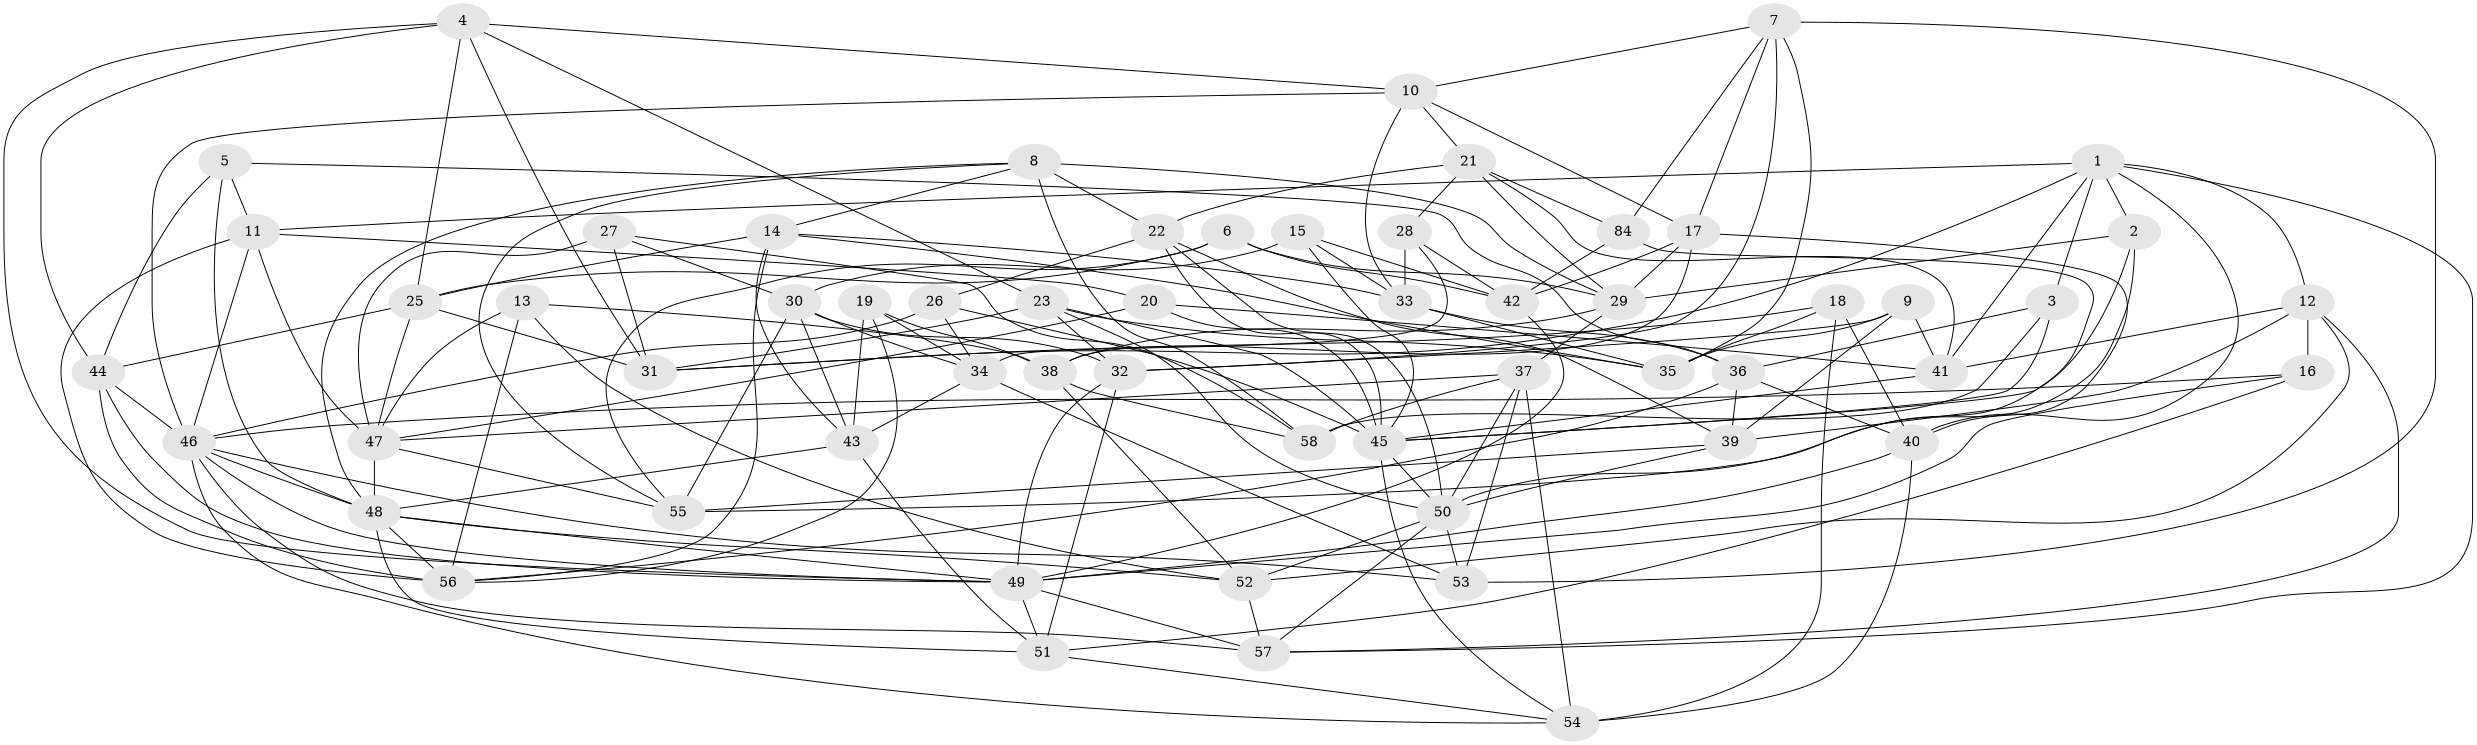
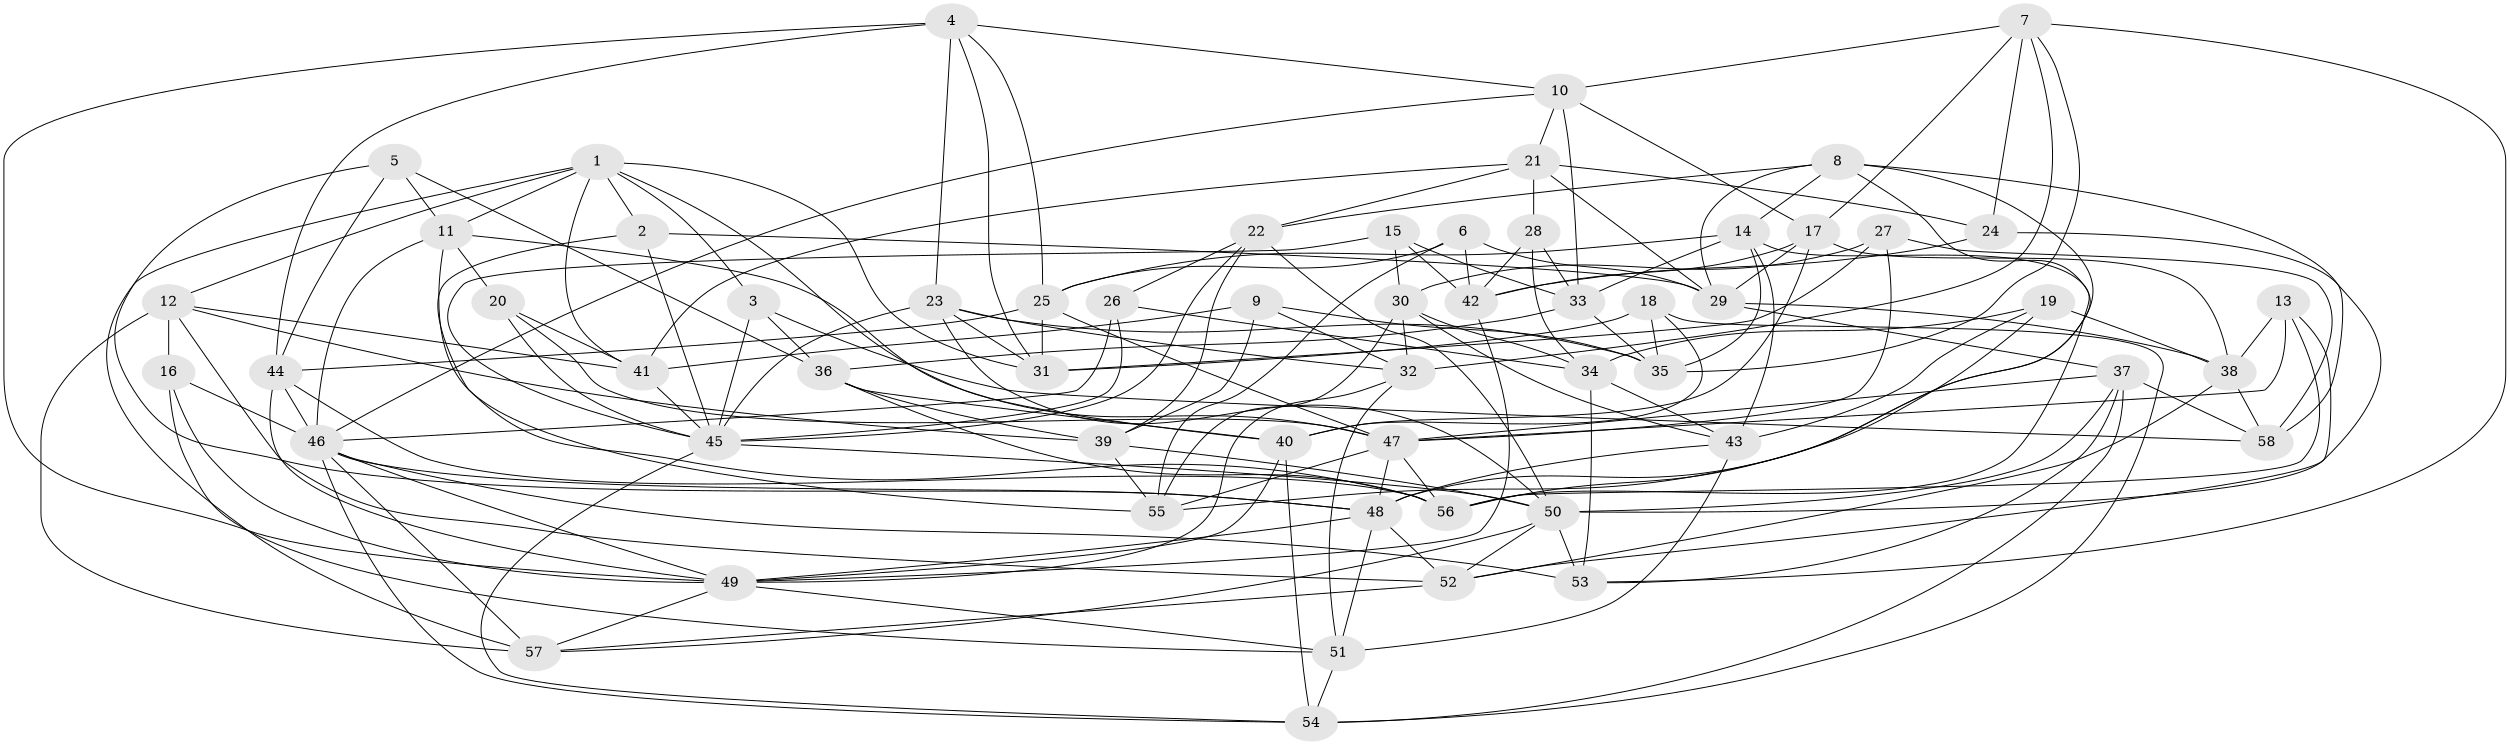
  graph {
    fontname="DejaVu Serif"
    node [color=gray90 fontname="DejaVu Serif" style=filled]
    edge [fontname="DejaVu Serif" weight=1.0]
    1
    2
    3
    11
    12
    31
    40
    41
    57
    29
    45
    55
    36
    58
    46
    20
    47
    56
    39
    16
    52
    49
    54
    38
    37
    50
    4
    10
    23
    25
    44
    17
    21
    33
    32
    35
    51
    5
    48
    6
    42
    7
-   24 [label=84]
+   24
    53
    8
    14
    22
    43
    26
    9
    28
    13
    15
    30
    34
    18
    19
    27
    1 -- 2
    1 -- 3
    1 -- 11
    1 -- 12
    1 -- 31
    1 -- 40
    1 -- 41
    1 -- 57
    2 -- 29
    2 -- 45
    2 -- 55
    3 -- 45
    3 -- 36
    3 -- 58
    11 -- 46
    11 -- 20
    11 -- 47
    11 -- 56
    12 -- 41
    12 -- 57
    12 -- 39
    12 -- 16
    12 -- 52
    40 -- 49
    40 -- 54
    41 -- 45
    29 -- 38
    29 -- 37
    45 -- 54
    45 -- 50
    36 -- 40
    36 -- 56
    36 -- 39
    46 -- 57
    46 -- 49
    46 -- 54
    46 -- 48
    46 -- 53
    20 -- 41
    20 -- 45
    20 -- 47
    47 -- 55
    47 -- 48
    39 -- 55
    39 -- 50
    16 -- 46
    16 -- 49
    16 -- 51
    52 -- 57
    49 -- 57
    49 -- 51
    38 -- 58
    38 -- 52
    37 -- 58
    37 -- 47
    37 -- 54
    37 -- 50
    37 -- 53
    50 -- 57
    50 -- 52
    50 -- 53 [weight=2.0]
    4 -- 31
    4 -- 49
    4 -- 10
    4 -- 23
    4 -- 25
    4 -- 44
    10 -- 46
    10 -- 17
    10 -- 21
    10 -- 33
    23 -- 31
    23 -- 45
    23 -- 50
    23 -- 32
    23 -- 35
    25 -- 31
    25 -- 47
    25 -- 44
    44 -- 46
    44 -- 56
    44 -- 49
    17 -- 40
    17 -- 29
    17 -- 38
    17 -- 42
    21 -- 41
    21 -- 29
    21 -- 24
    21 -- 22
    21 -- 28
    33 -- 36
    33 -- 35
    32 -- 49
    32 -- 51
    51 -- 54
    5 -- 11
    5 -- 36
    5 -- 44
    5 -- 48
-   48 -- 56
+   47 -- 56
    48 -- 52
    48 -- 49
    48 -- 51
    6 -- 29
    6 -- 55
    6 -- 25
    6 -- 42
    42 -- 49
    7 -- 10
    7 -- 17
    7 -- 32
    7 -- 35
    7 -- 24
    7 -- 53
    24 -- 50
    24 -- 42
    8 -- 29
    8 -- 55
    8 -- 58
    8 -- 48
    8 -- 14
    8 -- 22
    14 -- 56
    14 -- 25
    14 -- 33
    14 -- 35
    14 -- 43
    22 -- 45
    22 -- 39
    22 -- 50
    22 -- 26
    43 -- 51
    43 -- 48
    26 -- 45
    26 -- 46
    26 -- 34
    9 -- 41
    9 -- 39
    9 -- 32
    9 -- 35
    28 -- 33
    28 -- 42
    28 -- 34
    13 -- 47
    13 -- 56
    13 -- 52
    13 -- 38
    15 -- 45
    15 -- 33
    15 -- 42
    15 -- 30
    30 -- 55
    30 -- 32
    30 -- 43
    30 -- 34
    34 -- 53
    34 -- 43
    18 -- 31
    18 -- 40
    18 -- 54
    18 -- 35
    19 -- 56
    19 -- 38
    19 -- 43
    19 -- 34
    27 -- 31
    27 -- 58
    27 -- 47 [weight=3.0]
    27 -- 30
  }
